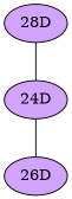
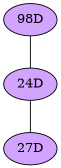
  graph {
    node [fillcolor="#D3A4FF" style=radial]
    edge [penwidth=1]
-   "28D"
+   "28D" [label="98D"]
    "24D"
-   "26D"
+   "26D" [label="27D"]
    "28D" -- "24D"
    "24D" -- "26D"
  }
